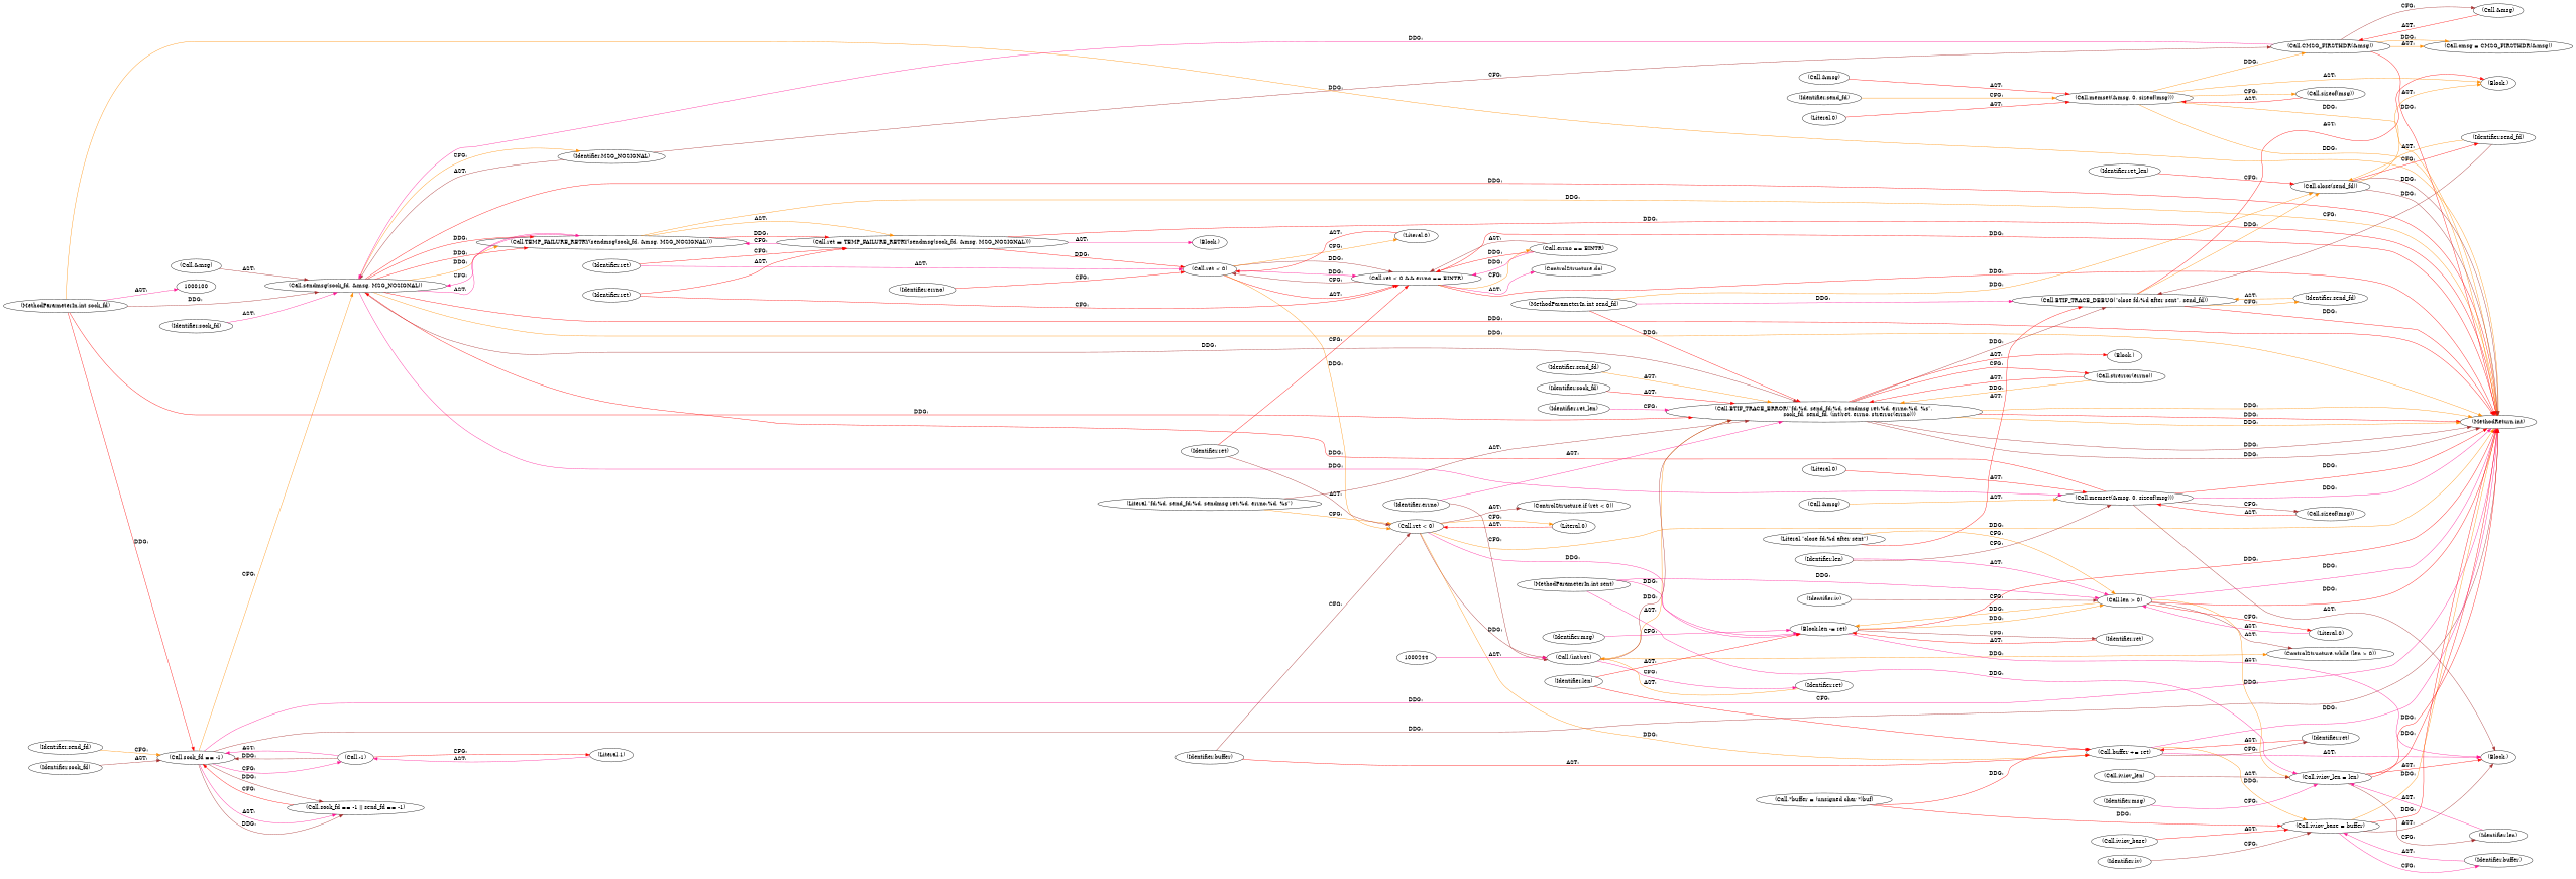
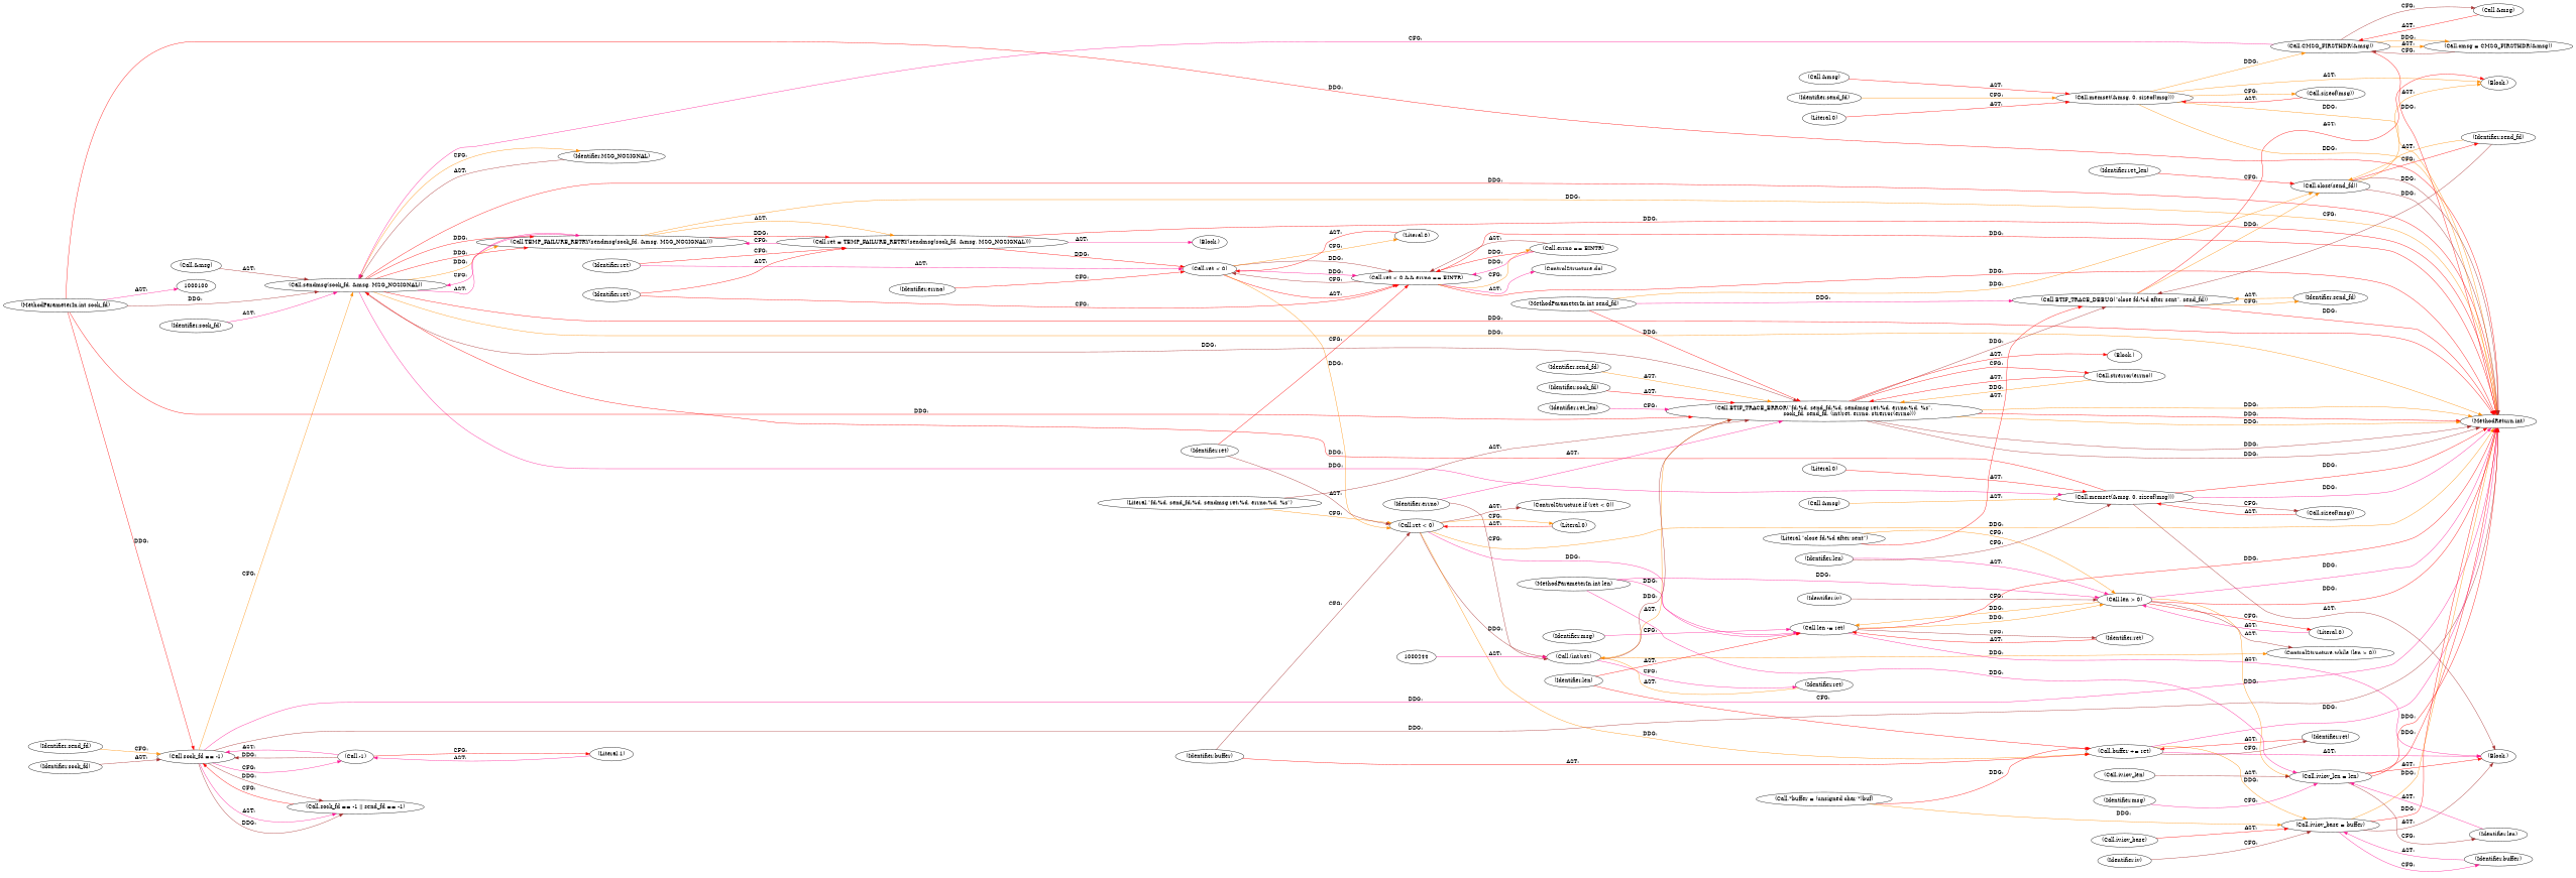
  digraph {
    rankdir=LR
    edge [color=red]
    n1 [label="(Call,sendmsg(sock_fd, &msg, MSG_NOSIGNAL))"]
    n2 [label="(Call,memset(&msg, 0, sizeof(msg)))"]
    n3 [label="(Call,TEMP_FAILURE_RETRY(sendmsg(sock_fd, &msg, MSG_NOSIGNAL)))"]
    n4 [label="(Call,BTIF_TRACE_ERROR(\"fd:%d, send_fd:%d, sendmsg ret:%d, errno:%d, %s\",\n                              sock_fd, send_fd, (int)ret, errno, strerror(errno)))"]
    n5 [label="(Identifier,MSG_NOSIGNAL)"]
    n6 [label="(MethodReturn,int)"]
    n7 [label="(Call,sizeof(msg))"]
    n8 [label="(Block,)"]
    n9 [label="(Call,ret = TEMP_FAILURE_RETRY(sendmsg(sock_fd, &msg, MSG_NOSIGNAL)))"]
    n10 [label="(Call,BTIF_TRACE_DEBUG(\"close fd:%d after sent\", send_fd))"]
    n11 [label="(Block,)"]
    n12 [label="(Call,strerror(errno))"]
    n13 [label="(Call,sock_fd == -1)"]
    n14 [label="(Call,-1)"]
    n15 [label="(Call,sock_fd == -1 || send_fd == -1)"]
    n16 [label="(Literal,1)"]
    n17 [label="(MethodParameterIn,int sock_fd)"]
    1000100
    n19 [label="(Call,CMSG_FIRSTHDR(&msg))"]
    n20 [label="(Call,&msg)"]
    n21 [label="(Call,cmsg = CMSG_FIRSTHDR(&msg))"]
    n22 [label="(Call,memset(&msg, 0, sizeof(msg)))"]
    n23 [label="(Block,)"]
    n24 [label="(Call,sizeof(msg))"]
    n25 [label="(Call,ret < 0)"]
    n26 [label="(Block,)"]
    n27 [label="(Call,ret < 0 && errno == EINTR)"]
    n28 [label="(Call,ret < 0)"]
    n29 [label="(Literal,0)"]
    n30 [label="(Call,errno == EINTR)"]
    n31 [label="(ControlStructure,do)"]
    n32 [label="(Call,(int)ret)"]
    n33 [label="(Call,buffer += ret)"]
-   n34 [label="(Block,len -= ret)"]
+   n34 [label="(Call,len -= ret)"]
    n35 [label="(Literal,0)"]
    n36 [label="(ControlStructure,if (ret < 0))"]
    n37 [label="(Identifier,ret)"]
    n38 [label="(ControlStructure,while (len > 0))"]
    n39 [label="(Call,iv.iov_base = buffer)"]
    n40 [label="(Identifier,ret)"]
    n41 [label="(Call,len > 0)"]
    n42 [label="(Identifier,ret)"]
    n43 [label="(Call,close(send_fd))"]
    n44 [label="(Identifier,send_fd)"]
    n45 [label="(Identifier,send_fd)"]
    n46 [label="(Identifier,buffer)"]
    n47 [label="(Call,iv.iov_len = len)"]
    n48 [label="(Literal,0)"]
    n49 [label="(Identifier,len)"]
    n50 [label="(Identifier,errno)"]
    n51 [label="(Identifier,ret_len)"]
    n52 [label="(Literal,0)"]
-   n53 [label="(MethodParameterIn,int sent)"]
+   n53 [label="(MethodParameterIn,int len)"]
    n54 [label="(Call,&msg)"]
    n55 [label="(Identifier,send_fd)"]
    n56 [label="(Identifier,len)"]
    n57 [label="(Call,&msg)"]
    n58 [label="(Literal,\"close fd:%d after sent\")"]
    n59 [label="(Identifier,iv)"]
    n60 [label="(Identifier,len)"]
    n61 [label="(Identifier,sock_fd)"]
    n62 [label="(Identifier,iv)"]
    n63 [label="(Identifier,errno)"]
    n64 [label="(Literal,\"fd:%d, send_fd:%d, sendmsg ret:%d, errno:%d, %s\")"]
    n65 [label="(Identifier,ret)"]
    n66 [label="(Identifier,send_fd)"]
    n67 [label="(Call,iv.iov_base)"]
    n68 [label="(Call,iv.iov_len)"]
    n69 [label="(Identifier,ret)"]
    n70 [label="(MethodParameterIn,int send_fd)"]
    n71 [label="(Literal,0)"]
    n72 [label="(Identifier,sock_fd)"]
    n73 [label="(Identifier,ret)"]
    n74 [label="(Call,&msg)"]
    n75 [label="(Identifier,buffer)"]
    n76 [label="(Identifier,sock_fd)"]
    n77 [label="(Identifier,ret_len)"]
    n78 [label="(Identifier,msg)"]
    n79 [label="(Call,*buffer = (unsigned char *)buf)"]
    n80 [label="(Identifier,msg)"]
    n81 [label="(Identifier,send_fd)"]
    1000244
    n1 -> n2 [color=deeppink label="DDG: "]
    n1 -> n3 [color=deeppink label="AST: "]
    n1 -> n3 [label="DDG: "]
    n1 -> n3 [label="DDG: "]
    n1 -> n3 [color=darkorange label="DDG: "]
    n1 -> n4 [color=brown label="DDG: "]
    n1 -> n5 [color=darkorange label="CFG: "]
    n1 -> n6 [label="DDG: "]
    n1 -> n6 [color=darkorange label="DDG: "]
    n1 -> n6 [label="DDG: "]
    n2 -> n1 [label="DDG: "]
    n2 -> n6 [label="DDG: "]
    n2 -> n6 [color=deeppink label="DDG: "]
    n2 -> n7 [color=brown label="CFG: "]
    n2 -> n8 [color=brown label="AST: "]
    n3 -> n1 [color=deeppink label="CFG: "]
    n3 -> n6 [color=darkorange label="DDG: "]
    n3 -> n9 [color=darkorange label="AST: "]
    n3 -> n9 [label="DDG: "]
    n4 -> n6 [color=brown label="DDG: "]
    n4 -> n6 [color=darkorange label="DDG: "]
    n4 -> n6 [label="DDG: "]
    n4 -> n6 [color=darkorange label="DDG: "]
    n4 -> n6 [color=brown label="DDG: "]
    n4 -> n10 [color=brown label="DDG: "]
    n4 -> n11 [label="AST: "]
    n4 -> n12 [label="CFG: "]
    n5 -> n1 [color=brown label="AST: "]
    n7 -> n2 [label="AST: "]
    n9 -> n3 [color=deeppink label="CFG: "]
    n9 -> n6 [label="DDG: "]
    n9 -> n25 [label="DDG: "]
    n9 -> n26 [color=deeppink label="AST: "]
    n10 -> n6 [label="DDG: "]
    n10 -> n23 [label="AST: "]
    n10 -> n43 [color=darkorange label="DDG: "]
    n10 -> n44 [color=darkorange label="CFG: "]
    n12 -> n4 [label="AST: "]
    n12 -> n4 [color=darkorange label="DDG: "]
    n13 -> n1 [color=darkorange label="CFG: "]
    n13 -> n6 [color=deeppink label="DDG: "]
    n13 -> n6 [color=brown label="DDG: "]
    n13 -> n14 [color=deeppink label="CFG: "]
    n13 -> n15 [color=deeppink label="AST: "]
    n13 -> n15 [color=brown label="DDG: "]
    n13 -> n15 [color=brown label="DDG: "]
    n14 -> n13 [color=deeppink label="AST: "]
    n14 -> n13 [color=brown label="DDG: "]
    n14 -> n16 [label="CFG: "]
    n15 -> n13 [label="CFG: "]
    n16 -> n14 [color=deeppink label="AST: "]
    n17 -> n1 [color=brown label="DDG: "]
    n17 -> n4 [label="DDG: "]
-   n17 -> n6 [color=darkorange label="DDG: "]
+   n17 -> n6 [label="DDG: "]
    n17 -> n13 [label="DDG: "]
    n17 -> 1000100 [color=deeppink label="AST: "]
-   n19 -> n1 [color=deeppink label="DDG: "]
+   n19 -> n1 [color=deeppink label="CFG: "]
    n19 -> n6 [label="DDG: "]
    n19 -> n20 [color=brown label="CFG: "]
    n19 -> n21 [color=darkorange label="AST: "]
    n19 -> n21 [color=darkorange label="DDG: "]
    n20 -> n19 [label="AST: "]
-   n5 -> n19 [color=brown label="CFG: "]
+   n21 -> n19 [color=brown label="CFG: "]
    n22 -> n6 [color=darkorange label="DDG: "]
    n22 -> n6 [color=darkorange label="DDG: "]
    n22 -> n19 [color=darkorange label="DDG: "]
    n22 -> n23 [color=darkorange label="AST: "]
    n22 -> n24 [color=darkorange label="CFG: "]
    n24 -> n22 [label="AST: "]
    n25 -> n27 [label="AST: "]
    n25 -> n27 [color=brown label="DDG: "]
    n25 -> n27 [color=deeppink label="DDG: "]
    n25 -> n28 [color=darkorange label="DDG: "]
    n25 -> n29 [color=darkorange label="CFG: "]
    n27 -> n6 [label="DDG: "]
    n27 -> n6 [label="DDG: "]
    n27 -> n25 [color=brown label="CFG: "]
    n27 -> n30 [color=darkorange label="CFG: "]
    n27 -> n31 [color=deeppink label="AST: "]
    n28 -> n6 [color=darkorange label="DDG: "]
    n28 -> n32 [color=brown label="DDG: "]
    n28 -> n33 [color=darkorange label="DDG: "]
    n28 -> n34 [color=deeppink label="DDG: "]
    n28 -> n35 [color=darkorange label="CFG: "]
    n28 -> n36 [color=brown label="AST: "]
    n29 -> n25 [label="AST: "]
    n30 -> n27 [color=brown label="AST: "]
    n30 -> n27 [label="DDG: "]
    n30 -> n27 [color=deeppink label="DDG: "]
    n32 -> n4 [color=darkorange label="AST: "]
    n32 -> n4 [color=brown label="DDG: "]
    n32 -> n37 [color=deeppink label="CFG: "]
    n32 -> n38 [color=darkorange label="DDG: "]
    n33 -> n6 [color=deeppink label="DDG: "]
    n33 -> n8 [color=deeppink label="AST: "]
    n33 -> n39 [color=darkorange label="DDG: "]
    n33 -> n40 [color=brown label="CFG: "]
    n34 -> n6 [label="DDG: "]
    n34 -> n8 [color=deeppink label="AST: "]
    n34 -> n41 [color=darkorange label="DDG: "]
    n34 -> n42 [color=brown label="CFG: "]
    n35 -> n28 [label="AST: "]
    n37 -> n32 [color=darkorange label="AST: "]
    n39 -> n6 [label="DDG: "]
    n39 -> n6 [color=darkorange label="DDG: "]
    n39 -> n8 [color=brown label="AST: "]
    n39 -> n46 [color=deeppink label="CFG: "]
    n40 -> n33 [label="AST: "]
    n41 -> n6 [color=deeppink label="DDG: "]
    n41 -> n6 [label="DDG: "]
    n41 -> n34 [color=darkorange label="DDG: "]
    n41 -> n38 [color=brown label="AST: "]
    n41 -> n47 [color=darkorange label="DDG: "]
    n41 -> n48 [label="CFG: "]
    n42 -> n34 [label="AST: "]
    n43 -> n6 [color=brown label="DDG: "]
    n43 -> n6 [color=brown label="DDG: "]
    n43 -> n23 [color=darkorange label="AST: "]
    n43 -> n45 [label="CFG: "]
    n44 -> n10 [color=darkorange label="AST: "]
    n45 -> n10 [color=brown label="CFG: "]
    n45 -> n43 [color=darkorange label="AST: "]
    n46 -> n39 [color=deeppink label="AST: "]
    n47 -> n6 [label="DDG: "]
    n47 -> n6 [label="DDG: "]
    n47 -> n8 [label="AST: "]
    n47 -> n49 [color=brown label="CFG: "]
    n48 -> n41 [color=deeppink label="AST: "]
    n49 -> n47 [color=deeppink label="AST: "]
    n50 -> n4 [color=deeppink label="AST: "]
    n50 -> n32 [color=brown label="CFG: "]
    n51 -> n43 [label="CFG: "]
    n52 -> n22 [label="AST: "]
    n53 -> n34 [color=deeppink label="DDG: "]
    n53 -> n41 [color=deeppink label="DDG: "]
    n53 -> n47 [color=deeppink label="DDG: "]
    n54 -> n22 [label="AST: "]
    n55 -> n4 [color=darkorange label="AST: "]
    n56 -> n2 [color=brown label="CFG: "]
    n56 -> n41 [color=deeppink label="AST: "]
    n57 -> n2 [color=darkorange label="AST: "]
    n58 -> n10 [label="AST: "]
    n58 -> n41 [color=darkorange label="CFG: "]
    n59 -> n39 [color=brown label="CFG: "]
    n60 -> n33 [label="CFG: "]
    n60 -> n34 [label="AST: "]
    n61 -> n1 [color=deeppink label="AST: "]
    n62 -> n41 [color=brown label="CFG: "]
    n63 -> n25 [label="CFG: "]
    n64 -> n4 [color=brown label="AST: "]
    n64 -> n28 [color=darkorange label="CFG: "]
    n65 -> n9 [label="CFG: "]
    n65 -> n25 [color=deeppink label="AST: "]
    n66 -> n13 [color=darkorange label="CFG: "]
    n67 -> n39 [label="AST: "]
    n68 -> n47 [color=brown label="AST: "]
    n69 -> n9 [label="AST: "]
    n69 -> n27 [label="CFG: "]
    n70 -> n4 [label="DDG: "]
    n70 -> n10 [color=deeppink label="DDG: "]
    n70 -> n43 [color=darkorange label="DDG: "]
    n71 -> n2 [label="AST: "]
    n72 -> n4 [label="AST: "]
    n73 -> n27 [label="CFG: "]
    n73 -> n28 [color=brown label="AST: "]
    n74 -> n1 [color=brown label="AST: "]
    n75 -> n28 [color=brown label="CFG: "]
    n75 -> n33 [label="AST: "]
    n76 -> n13 [color=brown label="AST: "]
    n77 -> n4 [color=deeppink label="CFG: "]
    n78 -> n47 [color=deeppink label="CFG: "]
    n79 -> n33 [label="DDG: "]
-   n79 -> n39 [label="DDG: "]
+   n79 -> n39 [color=darkorange label="DDG: "]
    n80 -> n34 [color=deeppink label="CFG: "]
    n81 -> n22 [color=darkorange label="CFG: "]
    1000244 -> n32 [color=deeppink label="AST: "]
  }
